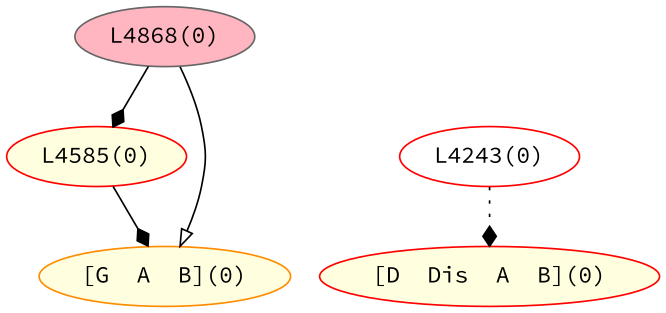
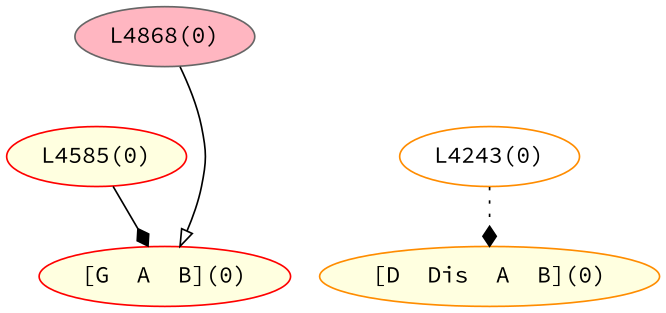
  digraph {
    fontname="Source Code Pro"
    node [color=red fillcolor=lightyellow fontname="Source Code Pro" style=filled]
    edge [arrowhead=diamond fontname="Source Code Pro" style=solid]
    "L4868(0)" [color=gray40 fillcolor=lightpink]
    n2 [label="L4585(0)"]
-   "L4243(0)" [fillcolor=white]
-   "[G  A  B](0)" [color=darkorange]
-   "[D  Dis  A  B](0)"
+   "L4243(0)" [color=darkorange fillcolor=white]
+   "[G  A  B](0)"
+   "[D  Dis  A  B](0)" [color=darkorange]
    subgraph sub_1 {
      rank=min
      "L4868(0)"
    }
    subgraph sub_2 {
      rank=same
      n2
      "L4243(0)"
    }
    subgraph sub_3 {
      rank=max
      "[G  A  B](0)"
      "[D  Dis  A  B](0)"
    }
-   "L4868(0)" -> n2
    "L4868(0)" -> "[G  A  B](0)" [arrowhead=onormal]
    n2 -> "[G  A  B](0)"
    "L4243(0)" -> "[D  Dis  A  B](0)" [style=dotted]
  }
